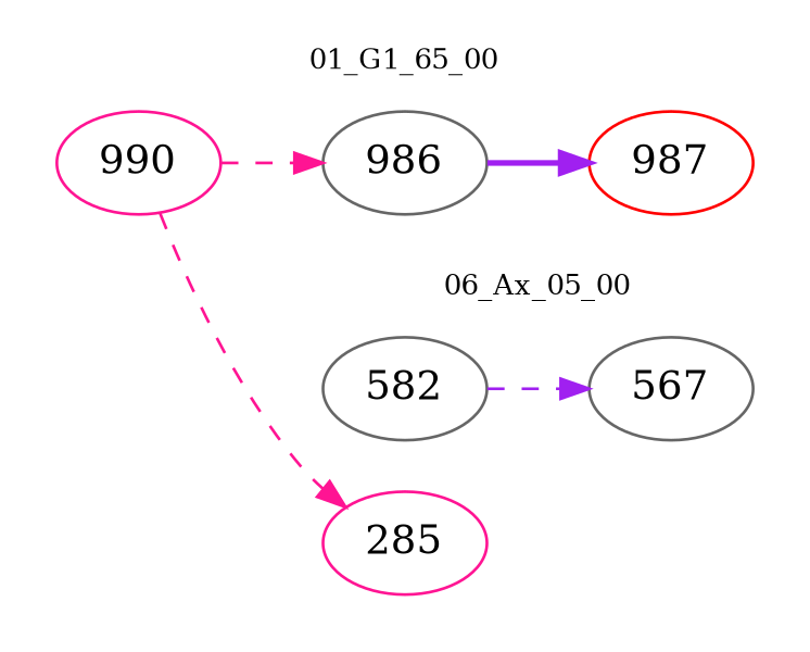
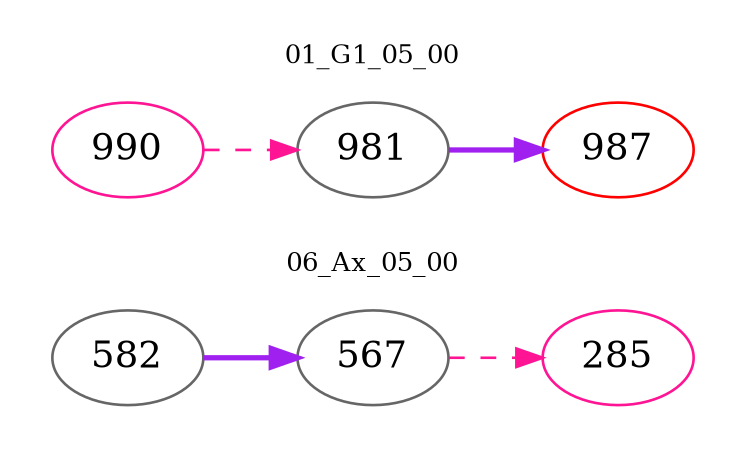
  digraph {
    rankdir=LR
    node [color=gray40]
    edge [color=purple style=bold]
    n1 [label=582]
    n2 [label=567]
    n3 [color=deeppink label=285]
    n4 [color=deeppink label=990]
-   n5 [label=986]
+   n5 [label=981]
    n6 [color=red label=987]
    subgraph cluster_1 {
      color=white
      fontsize=10
      label="06_Ax_05_00"
      n1
      n2
      n3
    }
    subgraph cluster_2 {
      color=white
      fontsize=10
-     label="01_G1_65_00"
+     label="01_G1_05_00"
      n4
      n5
      n6
    }
-   n1 -> n2 [style=dashed]
-   n4 -> n3 [color=deeppink style=dashed]
+   n1 -> n2
+   n2 -> n3 [color=deeppink style=dashed]
    n4 -> n5 [color=deeppink style=dashed]
    n5 -> n6
  }
